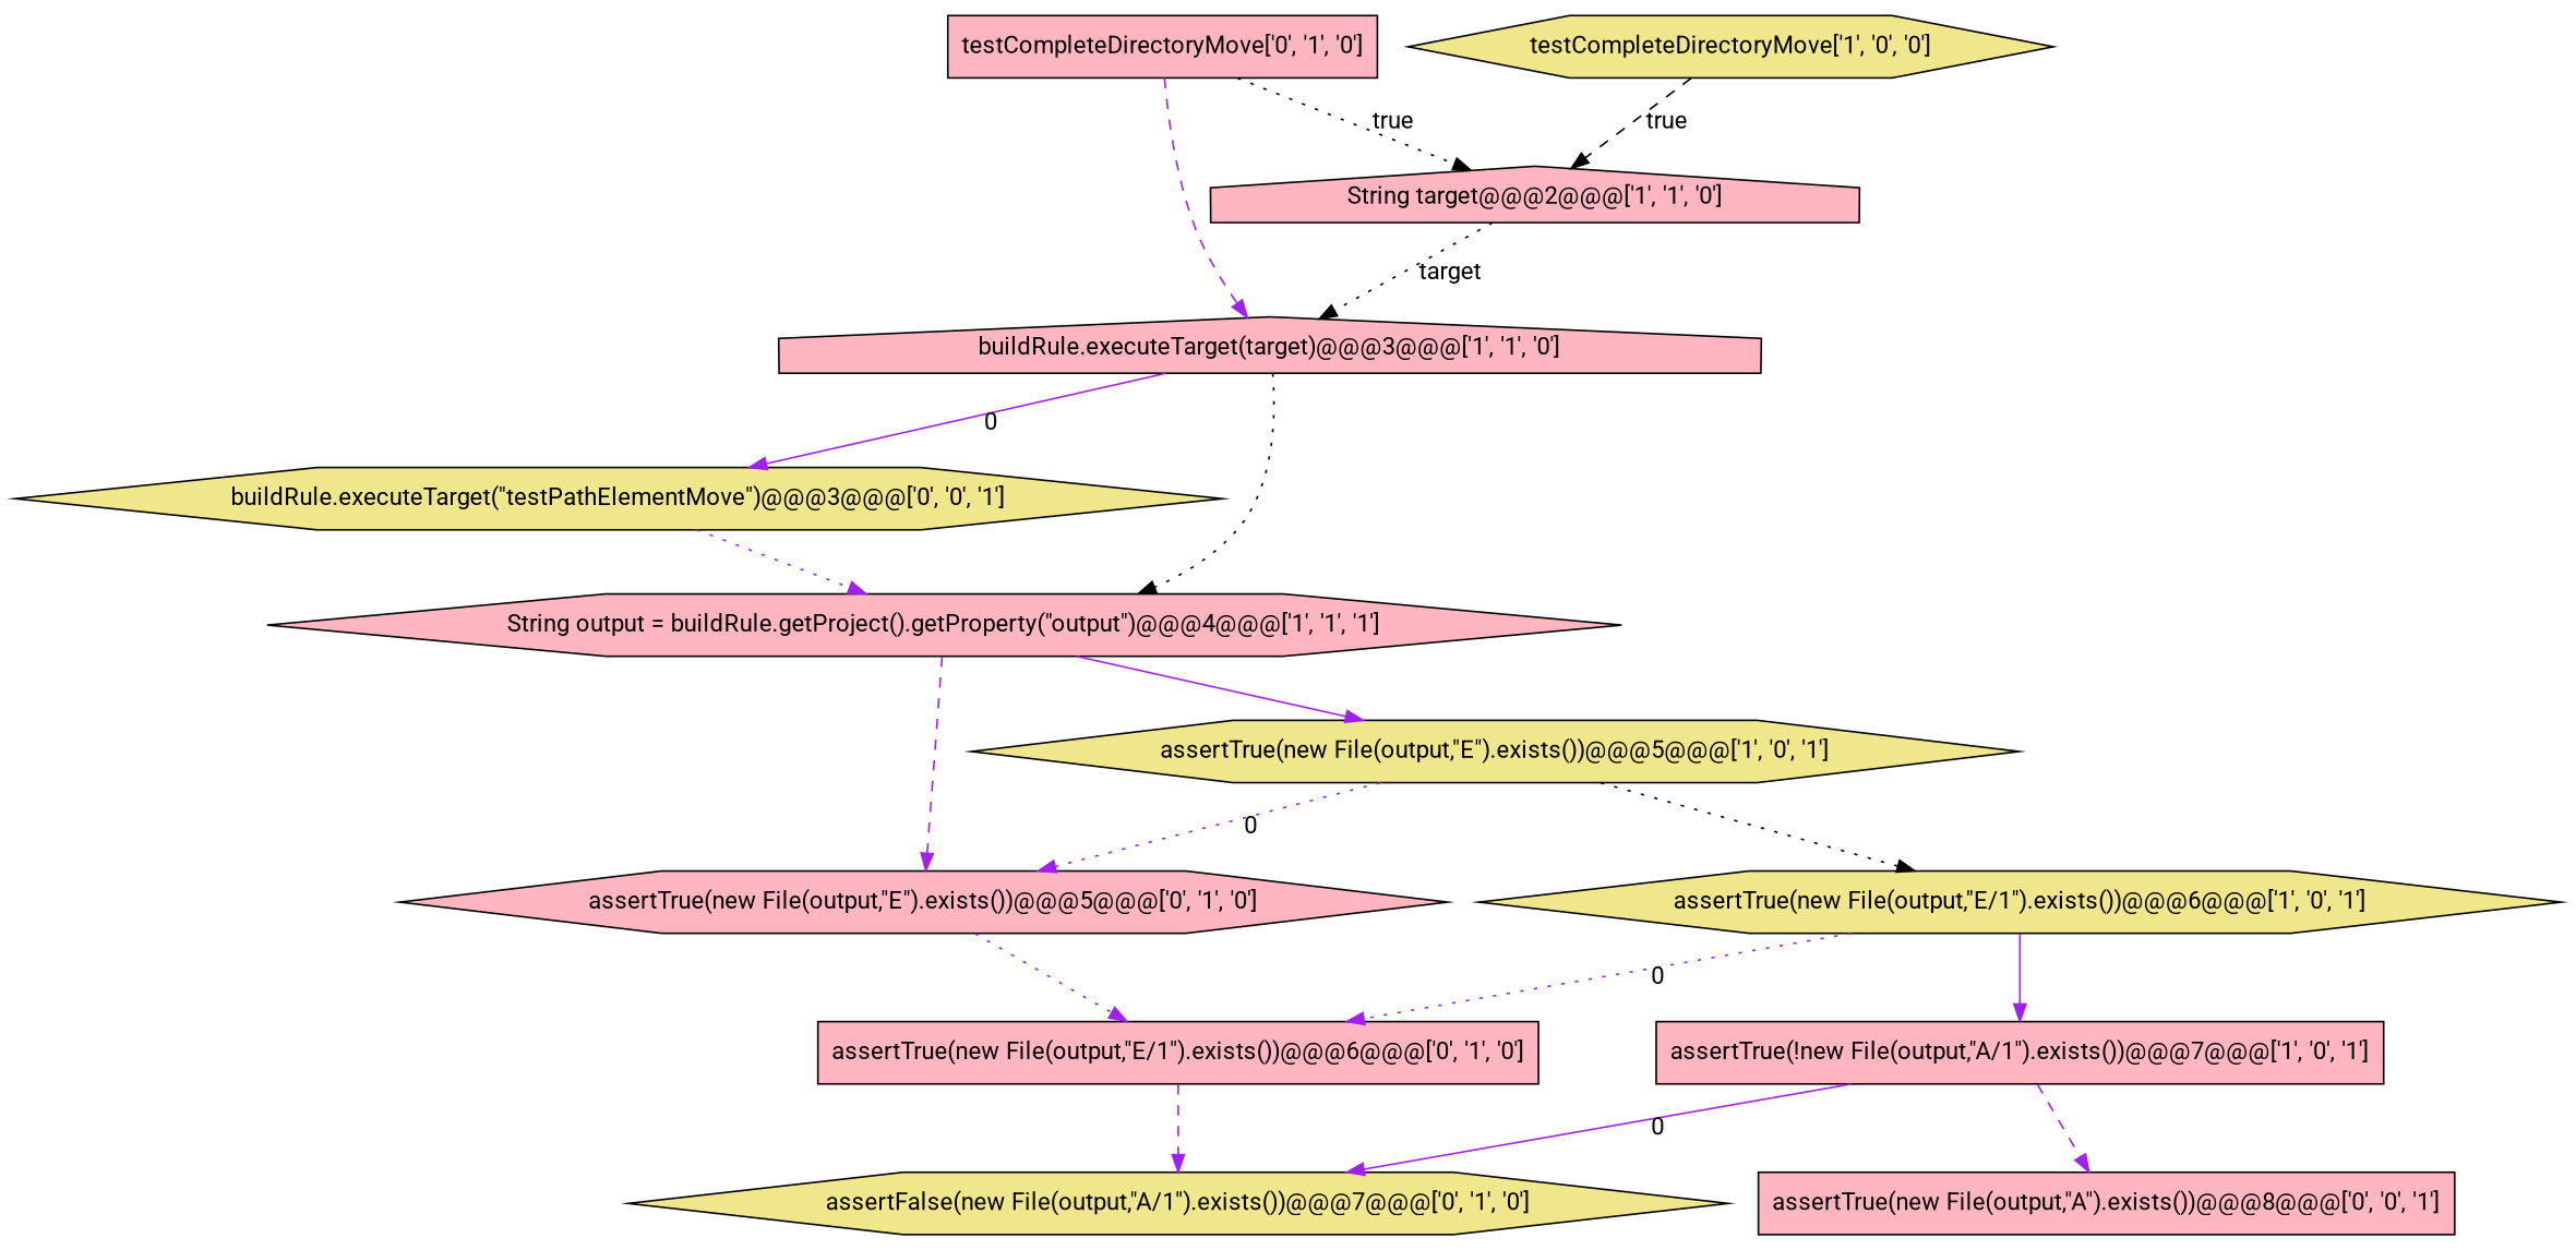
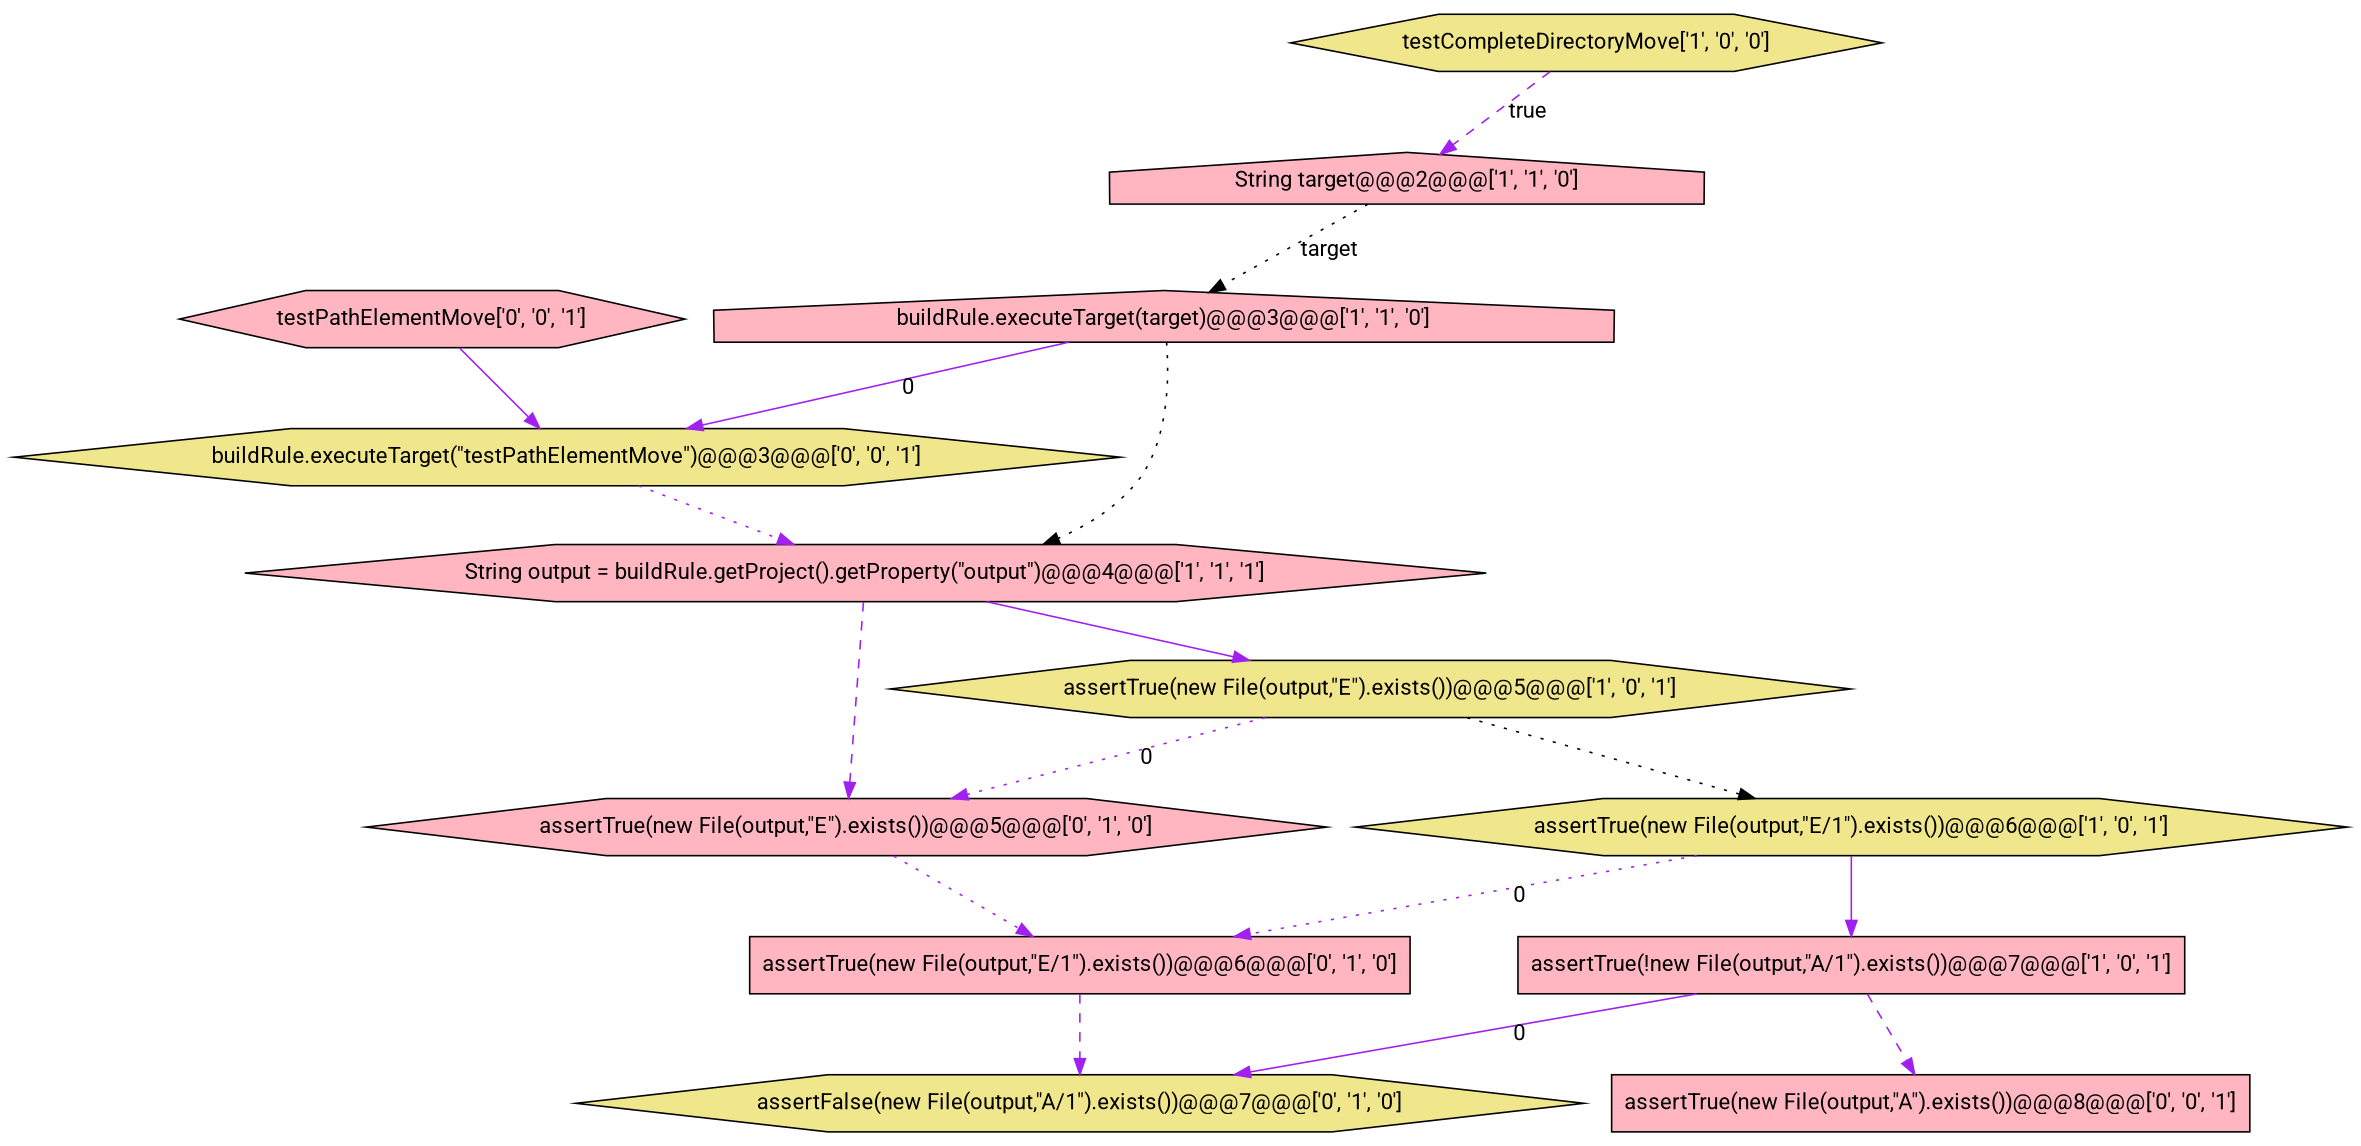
  digraph {
    fontname=Roboto
    node [fillcolor=lightpink fontname=Roboto shape=hexagon style=filled]
    edge [color=purple fontname=Roboto style=dotted]
+   n1 [label="testPathElementMove['0', '0', '1']"]
    n2 [fillcolor=khaki label="buildRule.executeTarget(\"testPathElementMove\")@@@3@@@['0', '0', '1']"]
    n3 [label="String output = buildRule.getProject().getProperty(\"output\")@@@4@@@['1', '1', '1']"]
    n4 [label="assertTrue(new File(output,\"E\").exists())@@@5@@@['0', '1', '0']"]
    n5 [label="assertTrue(new File(output,\"E/1\").exists())@@@6@@@['0', '1', '0']" shape=box]
    n6 [fillcolor=khaki label="assertFalse(new File(output,\"A/1\").exists())@@@7@@@['0', '1', '0']"]
    n7 [label="assertTrue(new File(output,\"A\").exists())@@@8@@@['0', '0', '1']" shape=box]
    n8 [fillcolor=khaki label="assertTrue(new File(output,\"E/1\").exists())@@@6@@@['1', '0', '1']"]
    n9 [label="assertTrue(!new File(output,\"A/1\").exists())@@@7@@@['1', '0', '1']" shape=box]
    n10 [label="String target@@@2@@@['1', '1', '0']" shape=house]
    n11 [label="buildRule.executeTarget(target)@@@3@@@['1', '1', '0']" shape=house]
    n12 [fillcolor=khaki label="assertTrue(new File(output,\"E\").exists())@@@5@@@['1', '0', '1']"]
-   n13 [label="testCompleteDirectoryMove['0', '1', '0']" shape=box]
    n14 [fillcolor=khaki label="testCompleteDirectoryMove['1', '0', '0']"]
+   n1 -> n2 [style=solid]
    n2 -> n3
    n3 -> n4 [style=dashed]
    n3 -> n12 [style=solid]
    n4 -> n5
    n5 -> n6 [style=dashed]
    n8 -> n5 [label=0]
    n8 -> n9 [style=solid]
    n9 -> n6 [label=0 style=solid]
    n9 -> n7 [style=dashed]
    n10 -> n11 [color=black label=target]
    n11 -> n2 [label=0 style=solid]
    n11 -> n3 [color=black]
    n12 -> n4 [label=0]
    n12 -> n8 [color=black]
-   n13 -> n10 [color=black label=true]
-   n13 -> n11 [style=dashed]
-   n14 -> n10 [color=black label=true style=dashed]
+   n14 -> n10 [label=true style=dashed]
  }
